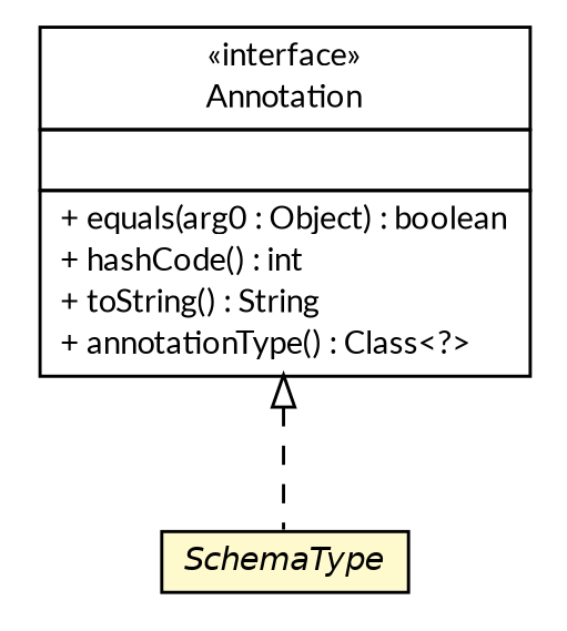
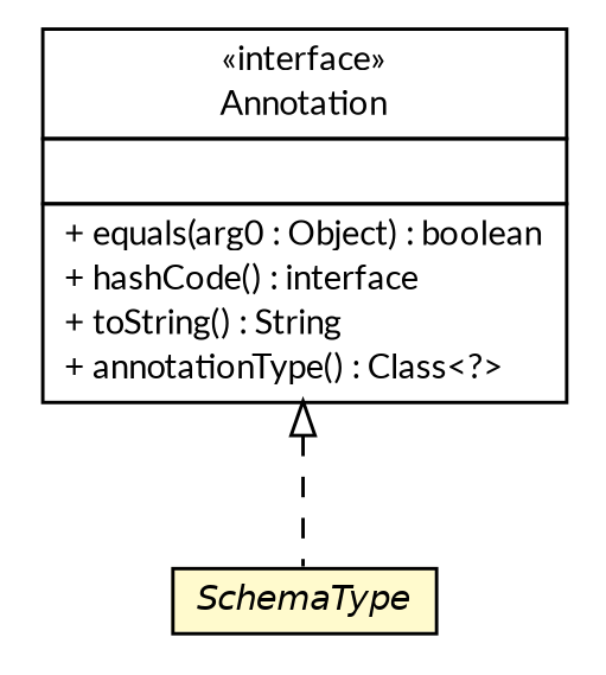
  digraph {
    nodesep=0.25
    ranksep=0.5
    fontname=Lato
    node [fontcolor=black fontname=Lato fontsize=10.0 shape=plaintext]
    n1 [label=<<table title="sorcer.schema.SchemaType" border="0" cellborder="1" cellspacing="0" cellpadding="2" port="p" bgcolor="lemonChiffon" href="./SchemaType.html"> 		<tr><td><table border="0" cellspacing="0" cellpadding="1"> <tr><td align="center" balign="center"><font face="Helvetica-Oblique"> SchemaType </font></td></tr> 		</table></td></tr> 		</table>>]
-   n2 [label=<<table title="java.lang.annotation.Annotation" border="0" cellborder="1" cellspacing="0" cellpadding="2" port="p" href="http://docs.oracle.com/javase/7/docs/api/java/lang/annotation/Annotation.html"> 		<tr><td><table border="0" cellspacing="0" cellpadding="1"> <tr><td align="center" balign="center"> &#171;interface&#187; </td></tr> <tr><td align="center" balign="center"> Annotation </td></tr> 		</table></td></tr> 		<tr><td><table border="0" cellspacing="0" cellpadding="1"> <tr><td align="left" balign="left">  </td></tr> 		</table></td></tr> 		<tr><td><table border="0" cellspacing="0" cellpadding="1"> <tr><td align="left" balign="left"> + equals(arg0 : Object) : boolean </td></tr> <tr><td align="left" balign="left"> + hashCode() : int </td></tr> <tr><td align="left" balign="left"> + toString() : String </td></tr> <tr><td align="left" balign="left"> + annotationType() : Class&lt;?&gt; </td></tr> 		</table></td></tr> 		</table>>]
+   n2 [label=<<table title="java.lang.annotation.Annotation" border="0" cellborder="1" cellspacing="0" cellpadding="2" port="p" href="http://docs.oracle.com/javase/7/docs/api/java/lang/annotation/Annotation.html"> 		<tr><td><table border="0" cellspacing="0" cellpadding="1"> <tr><td align="center" balign="center"> &#171;interface&#187; </td></tr> <tr><td align="center" balign="center"> Annotation </td></tr> 		</table></td></tr> 		<tr><td><table border="0" cellspacing="0" cellpadding="1"> <tr><td align="left" balign="left">  </td></tr> 		</table></td></tr> 		<tr><td><table border="0" cellspacing="0" cellpadding="1"> <tr><td align="left" balign="left"> + equals(arg0 : Object) : boolean </td></tr> <tr><td align="left" balign="left"> + hashCode() : interface </td></tr> <tr><td align="left" balign="left"> + toString() : String </td></tr> <tr><td align="left" balign="left"> + annotationType() : Class&lt;?&gt; </td></tr> 		</table></td></tr> 		</table>>]
    n2 -> n1 [arrowtail=empty dir=back fontname=Lato fontsize=10 headport=p labelfontname=Helvetica labelfontsize=10 style=dashed tailport=p]
  }
